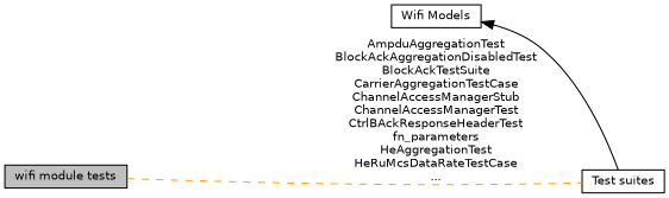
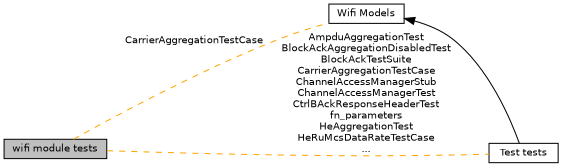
  digraph {
    rankdir=LR
    node [color=black fillcolor=white fontname=Helvetica fontsize=10 shape=box style=filled]
    edge [color=orange dir=none fontname=Helvetica fontsize=10 labelfontname=Helvetica labelfontsize=10 shape=plaintext style=dashed]
    n1 [fillcolor=grey75 fontcolor=black height=0.2 label="wifi module tests" width=0.4]
    n2 [height=0.2 label="Wifi Models" width=0.4]
-   n3 [height=0.2 label="Test suites" width=0.4]
+   n3 [height=0.2 label="Test tests" width=0.4]
+   n1 -> n2 [label=CarrierAggregationTestCase]
    n1 -> n3 [label="AmpduAggregationTest\nBlockAckAggregationDisabledTest\nBlockAckTestSuite\nCarrierAggregationTestCase\nChannelAccessManagerStub\nChannelAccessManagerTest\nCtrlBAckResponseHeaderTest\nfn_parameters\nHeAggregationTest\nHeRuMcsDataRateTestCase\n..."]
    n2 -> n3 [dir=back style=solid color=""]
  }
